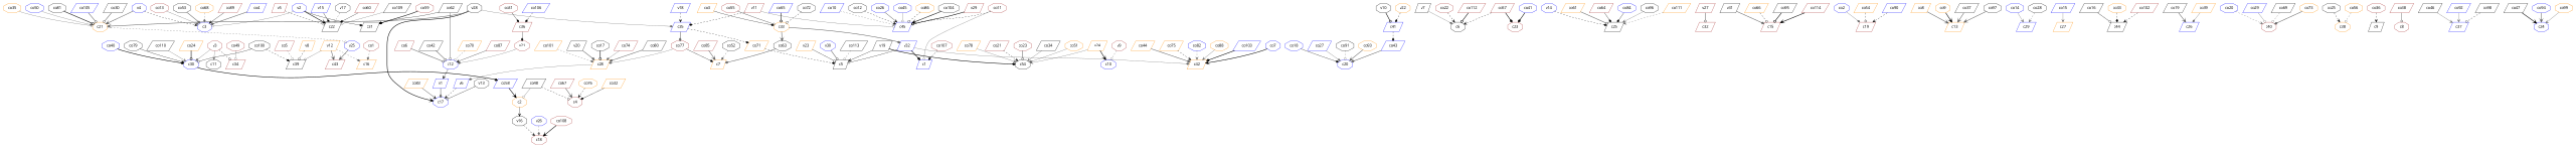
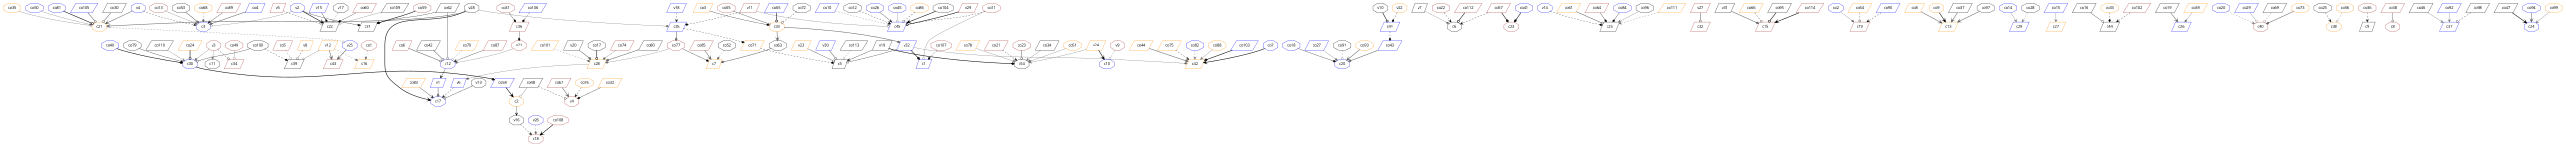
  strict digraph {
    fontname="Open Sans"
    node [color=blue fontname="Open Sans" shape=parallelogram]
    edge [arrowhead=vee color=gray40 fontname="Open Sans" style=solid weight=1]
    c2 [color=darkorange shape=octagon]
    v16 [color=black shape=octagon]
    c18 [color=brown shape=octagon]
    c12 [shape=octagon]
    v1
    c17 [shape=octagon]
    c21 [color=darkorange shape=octagon]
    v25 [shape=octagon]
    c43 [color=brown]
    c28 [color=darkorange]
    v6
    c30 [shape=octagon]
    co58
    c33 [color=darkorange shape=octagon]
    v32
    co63 [color=black shape=octagon]
    c5 [color=black]
    c1
    c42 [color=darkorange]
    c7 [color=darkorange]
    co71 [color=darkorange]
    c35
    co77 [color=brown shape=octagon]
    c36 [color=brown]
    v21 [color=brown shape=octagon]
    c41
    co43
    c20 [shape=octagon]
    v2 [shape=octagon]
    c3 [shape=octagon]
    c22 [color=black]
    c31 [color=black]
    v3 [color=brown shape=octagon]
    c11 [color=black shape=octagon]
    c34 [color=brown]
    v4 [shape=octagon]
    v5 [color=brown]
    v7 [color=black]
    c6 [color=black shape=octagon]
    v8 [color=darkorange]
    c39 [color=black]
    v9 [color=brown shape=octagon]
    c10 [shape=octagon]
    v10 [color=black shape=octagon]
    v11 [color=brown]
    c45
    v12 [color=darkorange]
    c16 [color=darkorange]
    v13 [color=black shape=octagon]
    v14 [shape=octagon]
    c25 [color=black]
    v15
    v17 [color=black shape=octagon]
    v18
    v19 [color=black]
    n56 [color=black label=c54 shape=octagon]
    v20 [color=black]
    v22 [color=darkorange shape=octagon]
    v23 [color=darkorange]
    v24 [color=darkorange]
    v26 [shape=octagon]
    v27 [color=brown]
    c32 [color=brown]
    v28 [color=black shape=octagon]
    v29 [color=brown]
-   v30 [shape=octagon]
+   v30
    v31 [color=black]
    c15 [color=brown]
    co1 [color=brown shape=octagon]
    co2 [shape=octagon]
    c19 [color=brown]
    co3 [color=darkorange]
    co4
    co5 [color=brown]
    co6 [color=brown]
    co7 [shape=octagon]
    co8 [color=darkorange]
    c13 [color=darkorange]
    co9 [color=darkorange shape=octagon]
    co10
    co11 [color=brown shape=octagon]
    co12 [color=black shape=octagon]
    co13 [color=brown shape=octagon]
    co14 [shape=octagon]
    c29
    c27 [color=darkorange]
    co15
    co16 [color=black]
    c44 [color=black]
    co17 [color=black shape=octagon]
    co18 [shape=octagon]
    co19 [color=black]
    c26
    co20 [shape=octagon]
    c40 [color=brown shape=octagon]
    co21 [color=brown]
    co22 [color=brown shape=octagon]
    co23 [color=brown shape=octagon]
    co24 [color=darkorange]
    co25 [color=black shape=octagon]
    c38 [color=darkorange shape=octagon]
    co26 [shape=octagon]
    co27
    co28 [color=black shape=octagon]
    co29
    co30 [color=black]
    co31 [color=brown shape=octagon]
    co32 [color=darkorange]
    c4 [color=brown shape=octagon]
    co33 [color=darkorange shape=octagon]
    co34 [color=black]
    co35 [color=darkorange shape=octagon]
    co36 [color=brown shape=octagon]
    c9 [color=black]
    co37 [color=black]
    co38 [color=brown]
    c8 [color=brown shape=octagon]
    co39 [color=darkorange]
    co40 [shape=octagon]
    co41 [shape=octagon]
    c23 [color=brown shape=octagon]
    co42 [color=black]
    co44 [color=darkorange]
    co45 [shape=octagon]
    co46 [color=black]
    c37
    co47 [color=black]
    c24 [shape=octagon]
    co48 [color=black]
    co49 [color=brown shape=octagon]
    co50 [shape=octagon]
    co51 [color=darkorange shape=octagon]
    co52 [color=black shape=octagon]
    co53 [color=black shape=octagon]
    co54 [color=darkorange]
    co55 [color=brown shape=octagon]
    co56 [color=darkorange shape=octagon]
    co57 [color=brown]
    co59 [color=brown shape=octagon]
    co60 [color=brown]
    co61 [color=darkorange]
    co62 [color=black]
    co64 [color=brown]
    co65
    co66 [color=darkorange]
    co67 [color=brown]
    co68 [color=darkorange shape=octagon]
    co69 [color=black]
    co70 [color=darkorange]
    co72 [color=black shape=octagon]
    co73 [color=darkorange shape=octagon]
    co74 [color=brown]
    co75 [color=darkorange]
    co76 [color=darkorange shape=octagon]
    co78 [color=darkorange]
    co79 [color=black shape=octagon]
    co80 [color=black]
-   co81 [color=black shape=octagon]
+   co81 [shape=octagon]
    co82 [shape=octagon]
    co83 [color=darkorange]
    co84 [shape=octagon]
    co85 [color=brown]
    co86 [color=darkorange shape=octagon]
    co87 [color=brown]
    co88 [color=darkorange shape=octagon]
    co89 [color=brown]
    co90
    co91 [color=black shape=octagon]
    co92
    co93 [color=darkorange shape=octagon]
    co94 [shape=octagon]
    co95 [color=black]
    co96 [color=black shape=octagon]
    co97 [color=black shape=octagon]
    co98 [color=black]
    co99 [color=darkorange shape=octagon]
    co100 [color=black shape=octagon]
    co101 [color=darkorange]
    co102 [color=brown]
    co103
    co104 [color=black shape=octagon]
    co105
    co106
    co107 [color=brown shape=octagon]
    co108 [color=brown shape=octagon]
    co109 [color=black]
    co110 [color=black]
    co111 [color=darkorange]
    co112 [color=brown]
    co113 [color=black]
    co114 [color=brown]
    c2 -> v16 [color=black]
    v16 -> c18 [color=black style=dashed]
    c12 -> v1 [color=black]
    v1 -> c17 [arrowhead=diamond style=bold]
    c21 -> v25 [arrowhead=odot style=dashed]
    v25 -> c43 [style=bold]
    c28 -> v6 [arrowhead=diamond]
    v6 -> c17 [color=black style=dashed]
    c30 -> co58 [arrowhead=diamond color=black style=bold]
    co58 -> c2 [color=black style=bold]
    c33 -> v32 [arrowhead=diamond style=bold]
    c33 -> co63 [style=bold]
    v32 -> c5 [arrowhead=odot color=black]
    v32 -> c1 [arrowhead=diamond color=black style=bold]
    v32 -> c42 [arrowhead=diamond]
    co63 -> c7 [arrowhead=diamond style=bold]
    co71 -> c5 [arrowhead=diamond color=black style=dashed]
    c35 -> co71 [arrowhead=diamond color=black style=dashed]
    c35 -> co77 [arrowhead=diamond style=bold]
    co77 -> c28 [arrowhead=diamond]
    co77 -> c7 [arrowhead=diamond color=black]
    c36 -> v21 [arrowhead=diamond color=black]
    v21 -> c12 [arrowhead=diamond]
    c41 -> co43 [arrowhead=diamond color=black style=dashed]
    co43 -> c20 [arrowhead=diamond style=bold]
    v2 -> c3 [arrowhead=odot]
    v2 -> c22 [color=black style=bold]
    v2 -> c31 [arrowhead=diamond color=black]
    v3 -> c30 [arrowhead=diamond]
    v3 -> c11
    v3 -> c34 [arrowhead=odot color=black style=dashed]
    v4 -> c21 [style=bold]
    v4 -> c3 [color=black style=dashed]
    v5 -> c22 [arrowhead=odot color=black style=dashed]
    v7 -> c6 [arrowhead=diamond]
    v8 -> c39 [arrowhead=odot color=black style=dashed]
    v9 -> c10 [arrowhead=odot style=dashed]
    v10 -> c41 [arrowhead=odot color=black style=bold]
    v11 -> c35 [arrowhead=diamond color=black style=dashed]
    v11 -> c45 [arrowhead=odot]
    v12 -> c43 [style=bold]
    v12 -> c39 [arrowhead=odot]
    v12 -> c16 [arrowhead=diamond style=dashed]
    v13 -> c17 [arrowhead=odot color=black]
    v14 -> c25 [arrowhead=diamond color=black style=dashed]
    v15 -> c22 [arrowhead=diamond color=black]
    v17 -> c22 [arrowhead=odot style=dashed]
    v18 -> c35 [color=black style=dashed]
    v19 -> c5 [color=black]
    v19 -> n56 [arrowhead=diamond color=black style=bold]
    v20 -> c28 [arrowhead=diamond style=bold]
    v22 -> c41 [arrowhead=diamond color=black style=dashed]
    v23 -> c5 [arrowhead=odot color=black]
    v24 -> c10 [color=black style=bold]
    v24 -> n56
    v26 -> c18 [arrowhead=diamond style=dashed]
    v27 -> c32 [arrowhead=odot style=bold]
    v28 -> c17 [color=black style=bold]
    v28 -> c21 [style=bold]
    v28 -> c35 [arrowhead=diamond]
    v29 -> c45 [arrowhead=odot color=black style=bold]
    v30 -> c5 [arrowhead=odot style=bold]
    v31 -> c15 [arrowhead=diamond style=bold]
    co1 -> c16 [arrowhead=diamond style=dashed]
    co2 -> c19 [arrowhead=diamond]
    co3 -> c33 [arrowhead=diamond color=black]
    co4 -> c3 [arrowhead=diamond style=bold]
    co5 -> c39 [arrowhead=odot style=dashed]
    co6 -> c12 [arrowhead=odot style=bold]
    co7 -> c42 [color=black style=bold]
    co8 -> c13 [style=bold]
    co9 -> c13 [color=black style=bold]
    co10 -> c45 [style=dashed]
    co11 -> c1 [arrowhead=odot]
    co11 -> c45 [arrowhead=odot color=black style=dashed]
    co12 -> c45 [color=black style=dashed]
    co13 -> c3 [arrowhead=diamond]
    co14 -> c29
    co15 -> c27
    co16 -> c44 [arrowhead=odot color=black]
    co17 -> c28 [arrowhead=odot color=black style=bold]
    co18 -> c20 [arrowhead=diamond color=black]
    co19 -> c26 [style=bold]
    co20 -> c40 [style=dashed]
    co21 -> n56 [color=black style=dashed]
    co22 -> c6 [color=black style=dashed]
    co23 -> n56 [arrowhead=odot style=bold]
    co24 -> c30 [arrowhead=odot color=black style=bold]
    co25 -> c38 [color=black style=dashed]
    co26 -> c45 [color=black]
    co27 -> c20 [arrowhead=diamond]
    co28 -> c29 [style=dashed]
    co29 -> c40 [arrowhead=odot]
    co30 -> c21 [arrowhead=odot style=bold]
    co31 -> c36 [arrowhead=diamond color=black]
    co32 -> c4 [arrowhead=diamond color=black]
    co33 -> c44 [arrowhead=diamond color=black style=dashed]
    co34 -> n56
    co35 -> c21 [arrowhead=odot]
    co36 -> c9 [color=black style=dashed]
    co37 -> c13 [style=bold]
    co38 -> c8 [arrowhead=odot color=black]
    co39 -> c26 [arrowhead=diamond]
    co40 -> c30 [arrowhead=diamond color=black style=bold]
    co41 -> c23 [arrowhead=diamond color=black style=bold]
    co42 -> c12 [arrowhead=odot style=bold]
    co44 -> c42 [arrowhead=diamond style=bold]
    co45 -> c45 [arrowhead=odot]
    co46 -> c37
    co47 -> c24 [color=black style=bold]
    co48 -> c2 [arrowhead=odot]
    co48 -> c4 [arrowhead=odot color=black style=dashed]
    co49 -> c34 [arrowhead=odot]
    co50 -> c21 [arrowhead=diamond]
    co51 -> n56 [arrowhead=diamond]
    co52 -> c7 [arrowhead=diamond style=dashed]
    co53 -> c3 [arrowhead=diamond style=bold]
    co54 -> c19 [arrowhead=odot color=black style=dashed]
    co55 -> c33 [arrowhead=odot color=black]
    co56 -> c38 [arrowhead=odot style=dashed]
    co57 -> c6 [color=black style=dashed]
    co57 -> c23 [arrowhead=diamond color=black style=bold]
    co59 -> c31 [arrowhead=diamond color=black style=bold]
    co60 -> c22 [arrowhead=diamond color=black]
    co61 -> c25 [arrowhead=odot style=bold]
    co62 -> c12 [arrowhead=odot color=black]
    co62 -> c31 [arrowhead=diamond color=black]
    co64 -> c25 [arrowhead=diamond color=black]
    co65 -> c33 [arrowhead=odot color=black style=bold]
    co66 -> c15 [arrowhead=odot color=black style=dashed]
    co67 -> c4 [style=bold]
    co68 -> c3 [arrowhead=diamond style=dashed]
    co69 -> c40 [arrowhead=odot style=dashed]
    co70 -> c12 [arrowhead=odot style=dashed]
    co72 -> c33 [arrowhead=odot color=black style=dashed]
    co73 -> c40 [arrowhead=diamond style=bold]
    co74 -> c28 [arrowhead=diamond]
    co75 -> c42 [color=black style=dashed]
    co76 -> c4 [color=black style=dashed]
    co78 -> n56
    co79 -> c30 [color=black]
    co80 -> c28 [arrowhead=diamond style=bold]
    co81 -> c21 [arrowhead=odot color=black style=bold]
    co82 -> c42 [style=dashed]
    co83 -> c17 [color=black]
    co84 -> c25 [arrowhead=diamond color=black]
    co85 -> c7 [style=bold]
    co86 -> c45 [arrowhead=odot color=black style=dashed]
    co87 -> c12 [color=black]
    co88 -> c42
    co89 -> c3 [color=black]
    co90 -> c19 [color=black style=dashed]
    co91 -> c20 [arrowhead=odot style=dashed]
    co92 -> c37
    co93 -> c20 [style=bold]
    co94 -> c24 [style=bold]
    co95 -> c15 [arrowhead=odot color=black style=bold]
    co96 -> c25
    co97 -> c13 [style=bold]
    co98 -> c37 [arrowhead=odot color=black style=dashed]
    co99 -> c24
    co100 -> c30 [arrowhead=odot color=black]
    co100 -> c39 [arrowhead=diamond color=black style=dashed]
    co101 -> c28 [arrowhead=diamond style=dashed]
    co102 -> c44 [color=black style=dashed]
    co103 -> c42 [arrowhead=diamond color=black style=bold]
    co104 -> c45 [color=black style=bold]
    co105 -> c21 [arrowhead=odot style=bold]
    co106 -> c36 [arrowhead=diamond color=black style=dashed]
    co107 -> c1 [arrowhead=diamond color=black style=dashed]
    co108 -> c18 [color=black style=bold]
    co109 -> c22 [arrowhead=odot]
    co110 -> c30
    co111 -> c25 [style=dashed]
    co112 -> c6 [arrowhead=odot color=black style=bold]
    co113 -> c5 [arrowhead=odot style=dashed]
    co114 -> c15 [color=black style=bold]
  }
